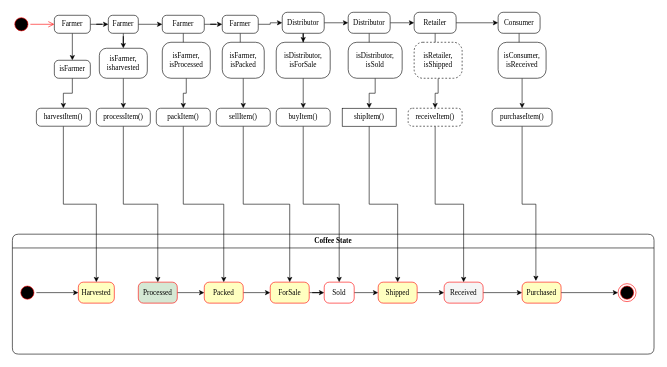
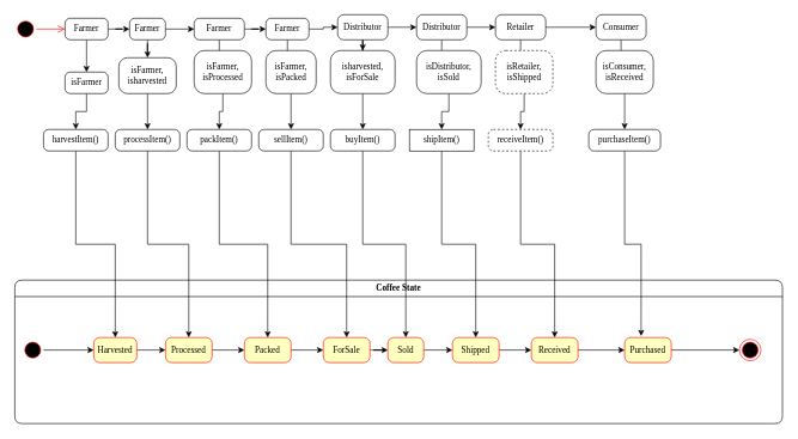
  <mxCell id="0" />
  <mxCell id="1" parent="0" />
  <mxCell id="2" value="" style="ellipse;html=1;shape=startState;fillColor=#000000;strokeColor=#ff0000;rounded=1;shadow=0;comic=0;labelBackgroundColor=none;fontFamily=Verdana;fontSize=12;fontColor=#000000;align=center;direction=south;" parent="1" vertex="1"><mxGeometry x="20" y="25" width="30" height="30" as="geometry" /></mxCell>
  <mxCell id="3" value="" style="edgeStyle=orthogonalEdgeStyle;rounded=0;orthogonalLoop=1;jettySize=auto;html=1;labelBackgroundColor=default;fontSize=14;fontColor=default;strokeColor=default;fillColor=default;" edge="1" parent="1" source="5" target="28"><mxGeometry relative="1" as="geometry" /></mxCell>
  <mxCell id="4" value="" style="edgeStyle=orthogonalEdgeStyle;rounded=0;orthogonalLoop=1;jettySize=auto;html=1;labelBackgroundColor=default;fontSize=14;fontColor=default;strokeColor=default;fillColor=default;" edge="1" parent="1" source="5" target="33"><mxGeometry relative="1" as="geometry" /></mxCell>
  <mxCell id="5" value="Farmer" style="rounded=1;whiteSpace=wrap;html=1;arcSize=24;fillColor=default;strokeColor=default;shadow=0;comic=0;labelBackgroundColor=default;fontFamily=Verdana;fontSize=12;fontColor=default;align=center;" parent="1" vertex="1"><mxGeometry x="90" y="25" width="60" height="30" as="geometry" /></mxCell>
  <mxCell id="6" value="Coffee State" style="swimlane;whiteSpace=wrap;html=1;rounded=1;shadow=0;comic=0;labelBackgroundColor=none;strokeWidth=1;fontFamily=Verdana;fontSize=12;align=center;fillColor=default;strokeColor=default;fontColor=default;" parent="1" vertex="1"><mxGeometry x="20" y="390" width="1070" height="200" as="geometry" /></mxCell>
+ <mxCell id="7" style="edgeStyle=orthogonalEdgeStyle;rounded=0;orthogonalLoop=1;jettySize=auto;html=1;labelBackgroundColor=default;fontSize=14;fontColor=default;strokeColor=default;fillColor=default;" edge="1" parent="6" source="8" target="13"><mxGeometry relative="1" as="geometry" /></mxCell>
  <mxCell id="8" value="Harvested" style="rounded=1;whiteSpace=wrap;html=1;arcSize=24;fillColor=#ffffc0;strokeColor=#ff0000;shadow=0;comic=0;labelBackgroundColor=none;fontFamily=Verdana;fontSize=12;fontColor=#000000;align=center;" parent="6" vertex="1"><mxGeometry x="110" y="80" width="60" height="35" as="geometry" /></mxCell>
  <mxCell id="9" value="" style="ellipse;html=1;shape=endState;fillColor=#000000;strokeColor=#ff0000;rounded=1;shadow=0;comic=0;labelBackgroundColor=none;fontFamily=Verdana;fontSize=12;fontColor=#000000;align=center;" parent="6" vertex="1"><mxGeometry x="1010" y="82.5" width="30" height="30" as="geometry" /></mxCell>
  <mxCell id="10" style="edgeStyle=orthogonalEdgeStyle;rounded=0;orthogonalLoop=1;jettySize=auto;html=1;labelBackgroundColor=default;fontSize=14;fontColor=default;strokeColor=default;fillColor=default;" edge="1" parent="6" source="11" target="8"><mxGeometry relative="1" as="geometry" /></mxCell>
  <mxCell id="11" value="" style="ellipse;html=1;shape=startState;fillColor=#000000;strokeColor=#ff0000;rounded=1;shadow=0;comic=0;labelBackgroundColor=none;fontFamily=Verdana;fontSize=12;fontColor=#000000;align=center;direction=south;" parent="6" vertex="1"><mxGeometry x="10" y="82.5" width="30" height="30" as="geometry" /></mxCell>
  <mxCell id="12" style="edgeStyle=orthogonalEdgeStyle;rounded=0;orthogonalLoop=1;jettySize=auto;html=1;entryX=0;entryY=0.5;entryDx=0;entryDy=0;labelBackgroundColor=default;fontSize=14;fontColor=default;strokeColor=default;fillColor=default;" edge="1" parent="6" source="13" target="15"><mxGeometry relative="1" as="geometry" /></mxCell>
- <mxCell id="13" value="Processed" style="rounded=1;whiteSpace=wrap;html=1;arcSize=24;fillColor=#d5e8d4;strokeColor=#ff0000;shadow=0;comic=0;labelBackgroundColor=none;fontFamily=Verdana;fontSize=12;fontColor=#000000;align=center;" vertex="1" parent="6"><mxGeometry x="210" y="80" width="65" height="35" as="geometry" /></mxCell>
+ <mxCell id="13" value="Processed" style="rounded=1;whiteSpace=wrap;html=1;arcSize=24;fillColor=#ffffc0;strokeColor=#ff0000;shadow=0;comic=0;labelBackgroundColor=none;fontFamily=Verdana;fontSize=12;fontColor=#000000;align=center;" vertex="1" parent="6"><mxGeometry x="210" y="80" width="65" height="35" as="geometry" /></mxCell>
  <mxCell id="14" style="edgeStyle=orthogonalEdgeStyle;rounded=0;orthogonalLoop=1;jettySize=auto;html=1;entryX=0;entryY=0.5;entryDx=0;entryDy=0;labelBackgroundColor=default;fontSize=14;fontColor=default;strokeColor=default;fillColor=default;" edge="1" parent="6" source="15" target="17"><mxGeometry relative="1" as="geometry" /></mxCell>
  <mxCell id="15" value="Packed" style="rounded=1;whiteSpace=wrap;html=1;arcSize=24;fillColor=#ffffc0;strokeColor=#ff0000;shadow=0;comic=0;labelBackgroundColor=none;fontFamily=Verdana;fontSize=12;fontColor=#000000;align=center;" vertex="1" parent="6"><mxGeometry x="320" y="80" width="65" height="35" as="geometry" /></mxCell>
  <mxCell id="16" style="edgeStyle=orthogonalEdgeStyle;rounded=0;orthogonalLoop=1;jettySize=auto;html=1;entryX=0;entryY=0.5;entryDx=0;entryDy=0;labelBackgroundColor=default;fontSize=14;fontColor=default;strokeColor=default;fillColor=default;" edge="1" parent="6" source="17" target="19"><mxGeometry relative="1" as="geometry" /></mxCell>
  <mxCell id="17" value="ForSale" style="rounded=1;whiteSpace=wrap;html=1;arcSize=24;fillColor=#ffffc0;strokeColor=#ff0000;shadow=0;comic=0;labelBackgroundColor=none;fontFamily=Verdana;fontSize=12;fontColor=#000000;align=center;" vertex="1" parent="6"><mxGeometry x="430" y="80" width="65" height="35" as="geometry" /></mxCell>
  <mxCell id="18" style="edgeStyle=orthogonalEdgeStyle;rounded=0;orthogonalLoop=1;jettySize=auto;html=1;entryX=0;entryY=0.5;entryDx=0;entryDy=0;labelBackgroundColor=default;fontSize=14;fontColor=default;strokeColor=default;fillColor=default;" edge="1" parent="6" source="19" target="21"><mxGeometry relative="1" as="geometry" /></mxCell>
- <mxCell id="19" value="Sold" style="rounded=1;whiteSpace=wrap;html=1;arcSize=24;fillColor=#ffffff;strokeColor=#ff0000;shadow=0;comic=0;labelBackgroundColor=none;fontFamily=Verdana;fontSize=12;fontColor=#000000;align=center;" vertex="1" parent="6"><mxGeometry x="520" y="80" width="50" height="35" as="geometry" /></mxCell>
+ <mxCell id="19" value="Sold" style="rounded=1;whiteSpace=wrap;html=1;arcSize=24;fillColor=#ffffc0;strokeColor=#ff0000;shadow=0;comic=0;labelBackgroundColor=none;fontFamily=Verdana;fontSize=12;fontColor=#000000;align=center;" vertex="1" parent="6"><mxGeometry x="520" y="80" width="50" height="35" as="geometry" /></mxCell>
  <mxCell id="20" style="edgeStyle=orthogonalEdgeStyle;rounded=0;orthogonalLoop=1;jettySize=auto;html=1;entryX=0;entryY=0.5;entryDx=0;entryDy=0;labelBackgroundColor=default;fontSize=14;fontColor=default;strokeColor=default;fillColor=default;" edge="1" parent="6" source="21" target="23"><mxGeometry relative="1" as="geometry" /></mxCell>
  <mxCell id="21" value="Shipped" style="rounded=1;whiteSpace=wrap;html=1;arcSize=24;fillColor=#ffffc0;strokeColor=#ff0000;shadow=0;comic=0;labelBackgroundColor=none;fontFamily=Verdana;fontSize=12;fontColor=#000000;align=center;" vertex="1" parent="6"><mxGeometry x="610" y="80" width="65" height="35" as="geometry" /></mxCell>
  <mxCell id="22" style="edgeStyle=orthogonalEdgeStyle;rounded=0;orthogonalLoop=1;jettySize=auto;html=1;entryX=0;entryY=0.5;entryDx=0;entryDy=0;labelBackgroundColor=default;fontSize=14;fontColor=default;strokeColor=default;fillColor=default;" edge="1" parent="6" source="23" target="25"><mxGeometry relative="1" as="geometry" /></mxCell>
- <mxCell id="23" value="Received" style="rounded=1;whiteSpace=wrap;html=1;arcSize=24;fillColor=#f5f5f5;strokeColor=#ff0000;shadow=0;comic=0;labelBackgroundColor=none;fontFamily=Verdana;fontSize=12;fontColor=#000000;align=center;" vertex="1" parent="6"><mxGeometry x="720" y="80" width="65" height="35" as="geometry" /></mxCell>
+ <mxCell id="23" value="Received" style="rounded=1;whiteSpace=wrap;html=1;arcSize=24;fillColor=#ffffc0;strokeColor=#ff0000;shadow=0;comic=0;labelBackgroundColor=none;fontFamily=Verdana;fontSize=12;fontColor=#000000;align=center;" vertex="1" parent="6"><mxGeometry x="720" y="80" width="65" height="35" as="geometry" /></mxCell>
  <mxCell id="24" style="edgeStyle=orthogonalEdgeStyle;rounded=0;orthogonalLoop=1;jettySize=auto;html=1;entryX=0;entryY=0.5;entryDx=0;entryDy=0;labelBackgroundColor=default;fontSize=14;fontColor=default;strokeColor=default;fillColor=default;" edge="1" parent="6" source="25" target="9"><mxGeometry relative="1" as="geometry" /></mxCell>
  <mxCell id="25" value="Purchased" style="rounded=1;whiteSpace=wrap;html=1;arcSize=24;fillColor=#ffffc0;strokeColor=#ff0000;shadow=0;comic=0;labelBackgroundColor=none;fontFamily=Verdana;fontSize=12;fontColor=#000000;align=center;" vertex="1" parent="6"><mxGeometry x="850" y="80" width="65" height="35" as="geometry" /></mxCell>
  <mxCell id="26" style="edgeStyle=orthogonalEdgeStyle;html=1;labelBackgroundColor=none;endArrow=open;endSize=8;strokeColor=#ff0000;fontFamily=Verdana;fontSize=12;align=left;" parent="1" source="2" target="5" edge="1"><mxGeometry relative="1" as="geometry" /></mxCell>
  <mxCell id="27" value="" style="edgeStyle=orthogonalEdgeStyle;rounded=0;orthogonalLoop=1;jettySize=auto;html=1;labelBackgroundColor=default;fontSize=14;fontColor=default;strokeColor=default;fillColor=default;" edge="1" parent="1" source="28" target="30"><mxGeometry relative="1" as="geometry" /></mxCell>
  <mxCell id="28" value="isFarmer" style="rounded=1;whiteSpace=wrap;html=1;arcSize=24;fillColor=default;strokeColor=default;shadow=0;comic=0;labelBackgroundColor=default;fontFamily=Verdana;fontSize=12;fontColor=default;align=center;" vertex="1" parent="1"><mxGeometry x="90" y="100" width="60" height="30" as="geometry" /></mxCell>
  <mxCell id="29" style="edgeStyle=orthogonalEdgeStyle;rounded=0;orthogonalLoop=1;jettySize=auto;html=1;entryX=0.5;entryY=0;entryDx=0;entryDy=0;labelBackgroundColor=default;fontSize=14;fontColor=default;strokeColor=default;fillColor=default;" edge="1" parent="1" source="30" target="8"><mxGeometry relative="1" as="geometry" /></mxCell>
  <mxCell id="30" value="harvestItem()" style="rounded=1;whiteSpace=wrap;html=1;arcSize=24;fillColor=default;strokeColor=default;shadow=0;comic=0;labelBackgroundColor=default;fontFamily=Verdana;fontSize=12;fontColor=default;align=center;" vertex="1" parent="1"><mxGeometry x="60" y="180" width="90" height="30" as="geometry" /></mxCell>
  <mxCell id="31" value="" style="edgeStyle=orthogonalEdgeStyle;rounded=0;orthogonalLoop=1;jettySize=auto;html=1;labelBackgroundColor=default;fontSize=14;fontColor=default;strokeColor=default;fillColor=default;" edge="1" parent="1" source="33" target="35"><mxGeometry relative="1" as="geometry" /></mxCell>
  <mxCell id="32" style="edgeStyle=orthogonalEdgeStyle;rounded=0;orthogonalLoop=1;jettySize=auto;html=1;entryX=0;entryY=0.5;entryDx=0;entryDy=0;labelBackgroundColor=default;fontSize=14;fontColor=default;strokeColor=default;fillColor=default;" edge="1" parent="1" source="33" target="40"><mxGeometry relative="1" as="geometry" /></mxCell>
  <mxCell id="33" value="Farmer" style="rounded=1;whiteSpace=wrap;html=1;arcSize=24;fillColor=default;strokeColor=default;shadow=0;comic=0;labelBackgroundColor=default;fontFamily=Verdana;fontSize=12;fontColor=default;align=center;" vertex="1" parent="1"><mxGeometry x="180" y="25" width="50" height="30" as="geometry" /></mxCell>
  <mxCell id="34" value="" style="edgeStyle=orthogonalEdgeStyle;rounded=0;orthogonalLoop=1;jettySize=auto;html=1;labelBackgroundColor=default;fontSize=14;fontColor=default;strokeColor=default;fillColor=default;" edge="1" parent="1" source="35" target="37"><mxGeometry relative="1" as="geometry" /></mxCell>
  <mxCell id="35" value="isFarmer,&lt;br&gt;isharvested" style="rounded=1;whiteSpace=wrap;html=1;arcSize=24;fillColor=default;strokeColor=default;shadow=0;comic=0;labelBackgroundColor=default;fontFamily=Verdana;fontSize=12;fontColor=default;align=center;" vertex="1" parent="1"><mxGeometry x="165" y="80" width="80" height="50" as="geometry" /></mxCell>
  <mxCell id="36" style="edgeStyle=orthogonalEdgeStyle;rounded=0;orthogonalLoop=1;jettySize=auto;html=1;entryX=0.5;entryY=0;entryDx=0;entryDy=0;labelBackgroundColor=default;fontSize=14;fontColor=default;strokeColor=default;fillColor=default;" edge="1" parent="1" source="37" target="13"><mxGeometry relative="1" as="geometry" /></mxCell>
  <mxCell id="37" value="processItem()" style="rounded=1;whiteSpace=wrap;html=1;arcSize=24;fillColor=default;strokeColor=default;shadow=0;comic=0;labelBackgroundColor=default;fontFamily=Verdana;fontSize=12;fontColor=default;align=center;" vertex="1" parent="1"><mxGeometry x="160" y="180" width="90" height="30" as="geometry" /></mxCell>
  <mxCell id="38" value="" style="edgeStyle=orthogonalEdgeStyle;rounded=0;orthogonalLoop=1;jettySize=auto;html=1;labelBackgroundColor=default;fontSize=14;fontColor=default;strokeColor=default;fillColor=default;" edge="1" parent="1" source="40" target="42"><mxGeometry relative="1" as="geometry" /></mxCell>
  <mxCell id="39" style="edgeStyle=orthogonalEdgeStyle;rounded=0;orthogonalLoop=1;jettySize=auto;html=1;labelBackgroundColor=default;fontSize=14;fontColor=default;strokeColor=default;fillColor=default;" edge="1" parent="1" source="40" target="47"><mxGeometry relative="1" as="geometry" /></mxCell>
  <mxCell id="40" value="Farmer" style="rounded=1;whiteSpace=wrap;html=1;arcSize=24;fillColor=default;strokeColor=default;shadow=0;comic=0;labelBackgroundColor=default;fontFamily=Verdana;fontSize=12;fontColor=default;align=center;" vertex="1" parent="1"><mxGeometry x="270" y="25" width="70" height="30" as="geometry" /></mxCell>
  <mxCell id="41" value="" style="edgeStyle=orthogonalEdgeStyle;rounded=0;orthogonalLoop=1;jettySize=auto;html=1;labelBackgroundColor=default;fontSize=14;fontColor=default;strokeColor=default;fillColor=default;" edge="1" parent="1" source="42" target="44"><mxGeometry relative="1" as="geometry" /></mxCell>
  <mxCell id="42" value="isFarmer,&lt;br&gt;isProcessed" style="rounded=1;whiteSpace=wrap;html=1;arcSize=24;fillColor=default;strokeColor=default;shadow=0;comic=0;labelBackgroundColor=default;fontFamily=Verdana;fontSize=12;fontColor=default;align=center;" vertex="1" parent="1"><mxGeometry x="270" y="70" width="80" height="60" as="geometry" /></mxCell>
  <mxCell id="43" style="edgeStyle=orthogonalEdgeStyle;rounded=0;orthogonalLoop=1;jettySize=auto;html=1;labelBackgroundColor=default;fontSize=14;fontColor=default;strokeColor=default;fillColor=default;" edge="1" parent="1" source="44" target="15"><mxGeometry relative="1" as="geometry" /></mxCell>
  <mxCell id="44" value="packItem()" style="rounded=1;whiteSpace=wrap;html=1;arcSize=24;fillColor=default;strokeColor=default;shadow=0;comic=0;labelBackgroundColor=default;fontFamily=Verdana;fontSize=12;fontColor=default;align=center;" vertex="1" parent="1"><mxGeometry x="260" y="180" width="90" height="30" as="geometry" /></mxCell>
  <mxCell id="45" value="" style="edgeStyle=orthogonalEdgeStyle;rounded=0;orthogonalLoop=1;jettySize=auto;html=1;labelBackgroundColor=default;fontSize=14;fontColor=default;strokeColor=default;fillColor=default;" edge="1" parent="1" source="47" target="49"><mxGeometry relative="1" as="geometry" /></mxCell>
  <mxCell id="46" style="edgeStyle=orthogonalEdgeStyle;rounded=0;orthogonalLoop=1;jettySize=auto;html=1;entryX=0;entryY=0.5;entryDx=0;entryDy=0;labelBackgroundColor=default;fontSize=14;fontColor=default;strokeColor=default;fillColor=default;" edge="1" parent="1" source="47" target="54"><mxGeometry relative="1" as="geometry" /></mxCell>
  <mxCell id="47" value="Farmer" style="rounded=1;whiteSpace=wrap;html=1;arcSize=24;fillColor=default;strokeColor=default;shadow=0;comic=0;labelBackgroundColor=default;fontFamily=Verdana;fontSize=12;fontColor=default;align=center;" vertex="1" parent="1"><mxGeometry x="370" y="25" width="60" height="30" as="geometry" /></mxCell>
  <mxCell id="48" value="" style="edgeStyle=orthogonalEdgeStyle;rounded=0;orthogonalLoop=1;jettySize=auto;html=1;labelBackgroundColor=default;fontSize=14;fontColor=default;strokeColor=default;fillColor=default;" edge="1" parent="1" source="49" target="51"><mxGeometry relative="1" as="geometry" /></mxCell>
  <mxCell id="49" value="isFarmer,&lt;br&gt;isPacked" style="rounded=1;whiteSpace=wrap;html=1;arcSize=24;fillColor=default;strokeColor=default;shadow=0;comic=0;labelBackgroundColor=default;fontFamily=Verdana;fontSize=12;fontColor=default;align=center;" vertex="1" parent="1"><mxGeometry x="370" y="70" width="70" height="60" as="geometry" /></mxCell>
  <mxCell id="50" style="edgeStyle=orthogonalEdgeStyle;rounded=0;orthogonalLoop=1;jettySize=auto;html=1;labelBackgroundColor=default;fontSize=14;fontColor=default;strokeColor=default;fillColor=default;" edge="1" parent="1" source="51" target="17"><mxGeometry relative="1" as="geometry" /></mxCell>
  <mxCell id="51" value="sellItem()" style="rounded=1;whiteSpace=wrap;html=1;arcSize=24;fillColor=default;strokeColor=default;shadow=0;comic=0;labelBackgroundColor=default;fontFamily=Verdana;fontSize=12;fontColor=default;align=center;" vertex="1" parent="1"><mxGeometry x="360" y="180" width="90" height="30" as="geometry" /></mxCell>
  <mxCell id="52" value="" style="edgeStyle=orthogonalEdgeStyle;rounded=0;orthogonalLoop=1;jettySize=auto;html=1;labelBackgroundColor=default;fontSize=14;fontColor=default;strokeColor=default;fillColor=default;" edge="1" parent="1" source="54" target="56"><mxGeometry relative="1" as="geometry" /></mxCell>
  <mxCell id="53" style="edgeStyle=orthogonalEdgeStyle;rounded=0;orthogonalLoop=1;jettySize=auto;html=1;labelBackgroundColor=default;fontSize=14;fontColor=default;strokeColor=default;fillColor=default;" edge="1" parent="1" source="54" target="61"><mxGeometry relative="1" as="geometry" /></mxCell>
  <mxCell id="54" value="Distributor" style="rounded=1;whiteSpace=wrap;html=1;arcSize=24;fillColor=default;strokeColor=default;shadow=0;comic=0;labelBackgroundColor=default;fontFamily=Verdana;fontSize=12;fontColor=default;align=center;" vertex="1" parent="1"><mxGeometry x="470" y="20" width="70" height="35" as="geometry" /></mxCell>
  <mxCell id="55" value="" style="edgeStyle=orthogonalEdgeStyle;rounded=0;orthogonalLoop=1;jettySize=auto;html=1;labelBackgroundColor=default;fontSize=14;fontColor=default;strokeColor=default;fillColor=default;" edge="1" parent="1" source="56" target="58"><mxGeometry relative="1" as="geometry" /></mxCell>
- <mxCell id="56" value="isDistributor,&lt;br&gt;isForSale" style="rounded=1;whiteSpace=wrap;html=1;arcSize=24;fillColor=default;strokeColor=default;shadow=0;comic=0;labelBackgroundColor=default;fontFamily=Verdana;fontSize=12;fontColor=default;align=center;" vertex="1" parent="1"><mxGeometry x="460" y="70" width="90" height="60" as="geometry" /></mxCell>
+ <mxCell id="56" value="isharvested,&lt;br&gt;isForSale" style="rounded=1;whiteSpace=wrap;html=1;arcSize=24;fillColor=default;strokeColor=default;shadow=0;comic=0;labelBackgroundColor=default;fontFamily=Verdana;fontSize=12;fontColor=default;align=center;" vertex="1" parent="1"><mxGeometry x="460" y="70" width="90" height="60" as="geometry" /></mxCell>
  <mxCell id="57" style="edgeStyle=orthogonalEdgeStyle;rounded=0;orthogonalLoop=1;jettySize=auto;html=1;labelBackgroundColor=default;fontSize=14;fontColor=default;strokeColor=default;fillColor=default;entryX=0.5;entryY=0;entryDx=0;entryDy=0;" edge="1" parent="1" source="58" target="19"><mxGeometry relative="1" as="geometry"><mxPoint x="550" y="370" as="targetPoint" /></mxGeometry></mxCell>
  <mxCell id="58" value="buyItem()" style="rounded=1;whiteSpace=wrap;html=1;arcSize=24;fillColor=default;strokeColor=default;shadow=0;comic=0;labelBackgroundColor=default;fontFamily=Verdana;fontSize=12;fontColor=default;align=center;" vertex="1" parent="1"><mxGeometry x="460" y="180" width="90" height="30" as="geometry" /></mxCell>
  <mxCell id="59" value="" style="edgeStyle=orthogonalEdgeStyle;rounded=0;orthogonalLoop=1;jettySize=auto;html=1;labelBackgroundColor=default;fontSize=14;fontColor=default;strokeColor=default;fillColor=default;" edge="1" parent="1" source="61" target="63"><mxGeometry relative="1" as="geometry" /></mxCell>
  <mxCell id="60" style="edgeStyle=orthogonalEdgeStyle;rounded=0;orthogonalLoop=1;jettySize=auto;html=1;labelBackgroundColor=default;fontSize=14;fontColor=default;strokeColor=default;fillColor=default;" edge="1" parent="1" source="61" target="68"><mxGeometry relative="1" as="geometry" /></mxCell>
  <mxCell id="61" value="Distributor" style="rounded=1;whiteSpace=wrap;html=1;arcSize=24;fillColor=default;strokeColor=default;shadow=0;comic=0;labelBackgroundColor=default;fontFamily=Verdana;fontSize=12;fontColor=default;align=center;" vertex="1" parent="1"><mxGeometry x="580" y="20" width="70" height="35" as="geometry" /></mxCell>
  <mxCell id="62" value="" style="edgeStyle=orthogonalEdgeStyle;rounded=0;orthogonalLoop=1;jettySize=auto;html=1;labelBackgroundColor=default;fontSize=14;fontColor=default;strokeColor=default;fillColor=default;" edge="1" parent="1" source="63" target="65"><mxGeometry relative="1" as="geometry" /></mxCell>
  <mxCell id="63" value="isDistributor,&lt;br&gt;isSold" style="rounded=1;whiteSpace=wrap;html=1;arcSize=24;fillColor=default;strokeColor=default;shadow=0;comic=0;labelBackgroundColor=default;fontFamily=Verdana;fontSize=12;fontColor=default;align=center;" vertex="1" parent="1"><mxGeometry x="580" y="70" width="90" height="60" as="geometry" /></mxCell>
  <mxCell id="64" style="edgeStyle=orthogonalEdgeStyle;rounded=0;orthogonalLoop=1;jettySize=auto;html=1;entryX=0.5;entryY=0;entryDx=0;entryDy=0;labelBackgroundColor=default;fontSize=14;fontColor=default;strokeColor=default;fillColor=default;" edge="1" parent="1" source="65" target="21"><mxGeometry relative="1" as="geometry" /></mxCell>
  <mxCell id="65" value="shipItem()" style="whiteSpace=wrap;html=1;arcSize=24;fillColor=default;strokeColor=default;shadow=0;comic=0;labelBackgroundColor=default;fontFamily=Verdana;fontSize=12;fontColor=default;align=center;rounded=0;" vertex="1" parent="1"><mxGeometry x="570" y="180" width="90" height="30" as="geometry" /></mxCell>
  <mxCell id="66" value="" style="edgeStyle=orthogonalEdgeStyle;rounded=0;orthogonalLoop=1;jettySize=auto;html=1;labelBackgroundColor=default;fontSize=14;fontColor=default;strokeColor=default;fillColor=default;" edge="1" parent="1" source="68" target="70"><mxGeometry relative="1" as="geometry" /></mxCell>
  <mxCell id="67" style="edgeStyle=orthogonalEdgeStyle;rounded=0;orthogonalLoop=1;jettySize=auto;html=1;entryX=0;entryY=0.5;entryDx=0;entryDy=0;labelBackgroundColor=default;fontSize=14;fontColor=default;strokeColor=default;fillColor=default;" edge="1" parent="1" source="68" target="74"><mxGeometry relative="1" as="geometry" /></mxCell>
  <mxCell id="68" value="Retailer" style="rounded=1;whiteSpace=wrap;html=1;arcSize=24;fillColor=default;strokeColor=default;shadow=0;comic=0;labelBackgroundColor=default;fontFamily=Verdana;fontSize=12;fontColor=default;align=center;" vertex="1" parent="1"><mxGeometry x="690" y="20" width="70" height="35" as="geometry" /></mxCell>
  <mxCell id="69" value="" style="edgeStyle=orthogonalEdgeStyle;rounded=0;orthogonalLoop=1;jettySize=auto;html=1;labelBackgroundColor=default;fontSize=14;fontColor=default;strokeColor=default;fillColor=default;" edge="1" parent="1" source="70" target="72"><mxGeometry relative="1" as="geometry" /></mxCell>
  <mxCell id="70" value="isRetailer,&lt;br&gt;isShipped" style="rounded=1;whiteSpace=wrap;html=1;arcSize=24;fillColor=default;strokeColor=default;shadow=0;comic=0;labelBackgroundColor=default;fontFamily=Verdana;fontSize=12;fontColor=default;align=center;dashed=1;" vertex="1" parent="1"><mxGeometry x="690" y="70" width="80" height="60" as="geometry" /></mxCell>
  <mxCell id="71" style="edgeStyle=orthogonalEdgeStyle;rounded=0;orthogonalLoop=1;jettySize=auto;html=1;entryX=0.5;entryY=0;entryDx=0;entryDy=0;labelBackgroundColor=default;fontSize=14;fontColor=default;strokeColor=default;fillColor=default;" edge="1" parent="1" source="72" target="23"><mxGeometry relative="1" as="geometry" /></mxCell>
  <mxCell id="72" value="receiveItem()" style="rounded=1;whiteSpace=wrap;html=1;arcSize=24;fillColor=default;strokeColor=default;shadow=0;comic=0;labelBackgroundColor=default;fontFamily=Verdana;fontSize=12;fontColor=default;align=center;dashed=1;" vertex="1" parent="1"><mxGeometry x="680" y="180" width="90" height="30" as="geometry" /></mxCell>
  <mxCell id="73" value="" style="edgeStyle=orthogonalEdgeStyle;rounded=0;orthogonalLoop=1;jettySize=auto;html=1;labelBackgroundColor=default;fontSize=14;fontColor=default;strokeColor=default;fillColor=default;" edge="1" parent="1" source="74" target="76"><mxGeometry relative="1" as="geometry" /></mxCell>
  <mxCell id="74" value="Consumer" style="rounded=1;whiteSpace=wrap;html=1;arcSize=24;fillColor=default;strokeColor=default;shadow=0;comic=0;labelBackgroundColor=default;fontFamily=Verdana;fontSize=12;fontColor=default;align=center;" vertex="1" parent="1"><mxGeometry x="830" y="20" width="70" height="35" as="geometry" /></mxCell>
  <mxCell id="75" value="" style="edgeStyle=orthogonalEdgeStyle;rounded=0;orthogonalLoop=1;jettySize=auto;html=1;labelBackgroundColor=default;fontSize=14;fontColor=default;strokeColor=default;fillColor=default;" edge="1" parent="1" source="76" target="78"><mxGeometry relative="1" as="geometry" /></mxCell>
  <mxCell id="76" value="isConsumer,&lt;br&gt;isReceived" style="rounded=1;whiteSpace=wrap;html=1;arcSize=24;fillColor=default;strokeColor=default;shadow=0;comic=0;labelBackgroundColor=default;fontFamily=Verdana;fontSize=12;fontColor=default;align=center;" vertex="1" parent="1"><mxGeometry x="830" y="70" width="80" height="60" as="geometry" /></mxCell>
  <mxCell id="77" style="edgeStyle=orthogonalEdgeStyle;rounded=0;orthogonalLoop=1;jettySize=auto;html=1;entryX=0.354;entryY=-0.057;entryDx=0;entryDy=0;entryPerimeter=0;labelBackgroundColor=default;fontSize=14;fontColor=default;strokeColor=default;fillColor=default;" edge="1" parent="1" source="78" target="25"><mxGeometry relative="1" as="geometry" /></mxCell>
  <mxCell id="78" value="purchaseItem()" style="rounded=1;whiteSpace=wrap;html=1;arcSize=24;fillColor=default;strokeColor=default;shadow=0;comic=0;labelBackgroundColor=default;fontFamily=Verdana;fontSize=12;fontColor=default;align=center;" vertex="1" parent="1"><mxGeometry x="820" y="180" width="100" height="30" as="geometry" /></mxCell>
